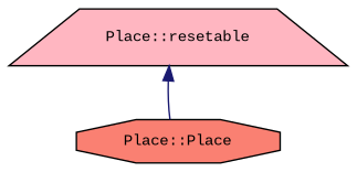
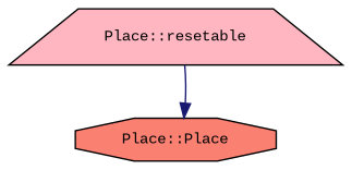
  digraph {
    rankdir=TB
    fontname="Liberation Mono"
    node [color=black fontname="Liberation Mono" fontsize=10 style=filled]
    n1 [fillcolor=lightpink fontcolor=black height=0.2 label="Place::resetable" shape=trapezium width=0.4]
    n2 [fillcolor=salmon height=0.2 label="Place::Place" shape=octagon width=0.4]
-   n1 -> n2 [color=midnightblue dir=back fontname="Liberation Mono" fontsize=10 labelfontname=Helvetica labelfontsize=10 style=solid]
+   n2 -> n1 [color=midnightblue dir=back fontname="Liberation Mono" fontsize=10 labelfontname=Helvetica labelfontsize=10 style=solid]
  }
